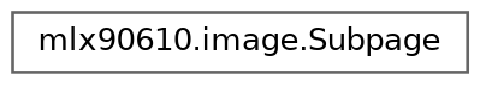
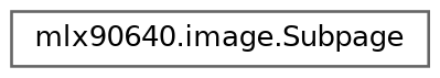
  digraph {
    rankdir=LR
-   n1 [color=grey40 fillcolor=white fontname=Helvetica fontsize=10 height=0.2 label="mlx90610.image.Subpage" shape=box style=filled width=0.4]
+   n1 [color=grey40 fillcolor=white fontname=Helvetica fontsize=10 height=0.2 label="mlx90640.image.Subpage" shape=box style=filled width=0.4]
  }
